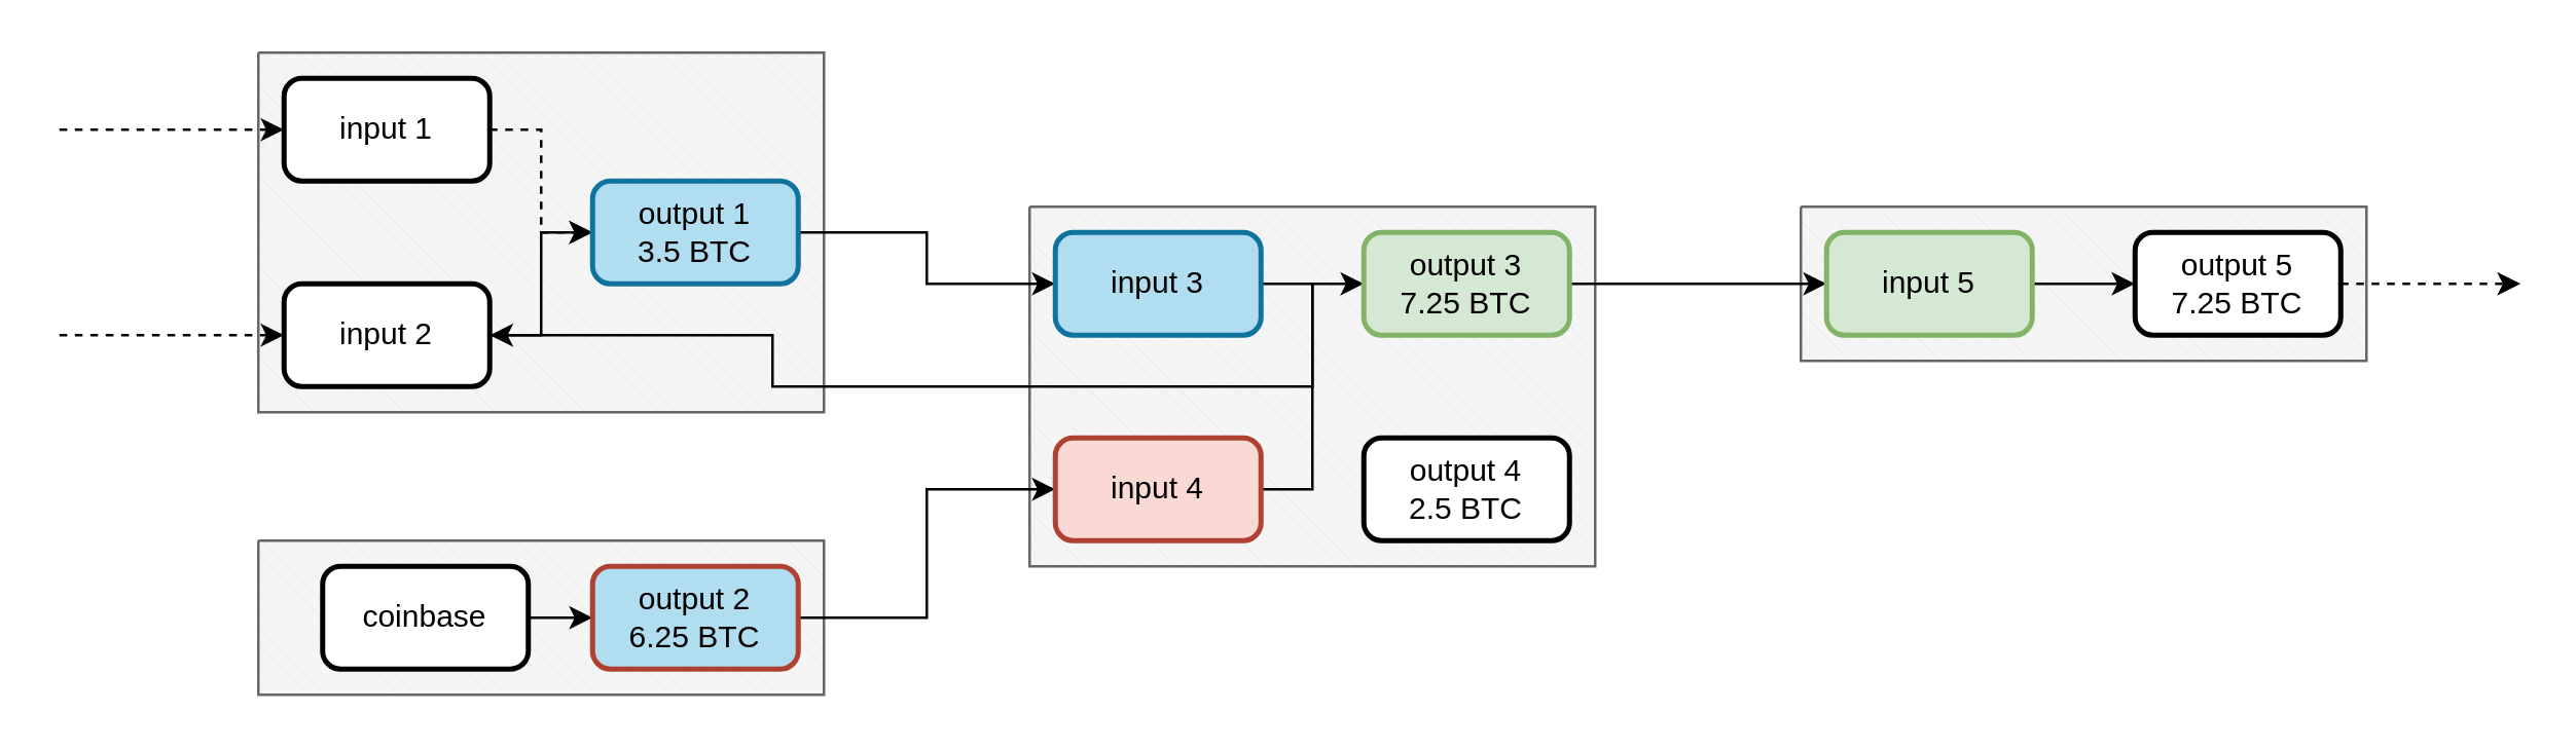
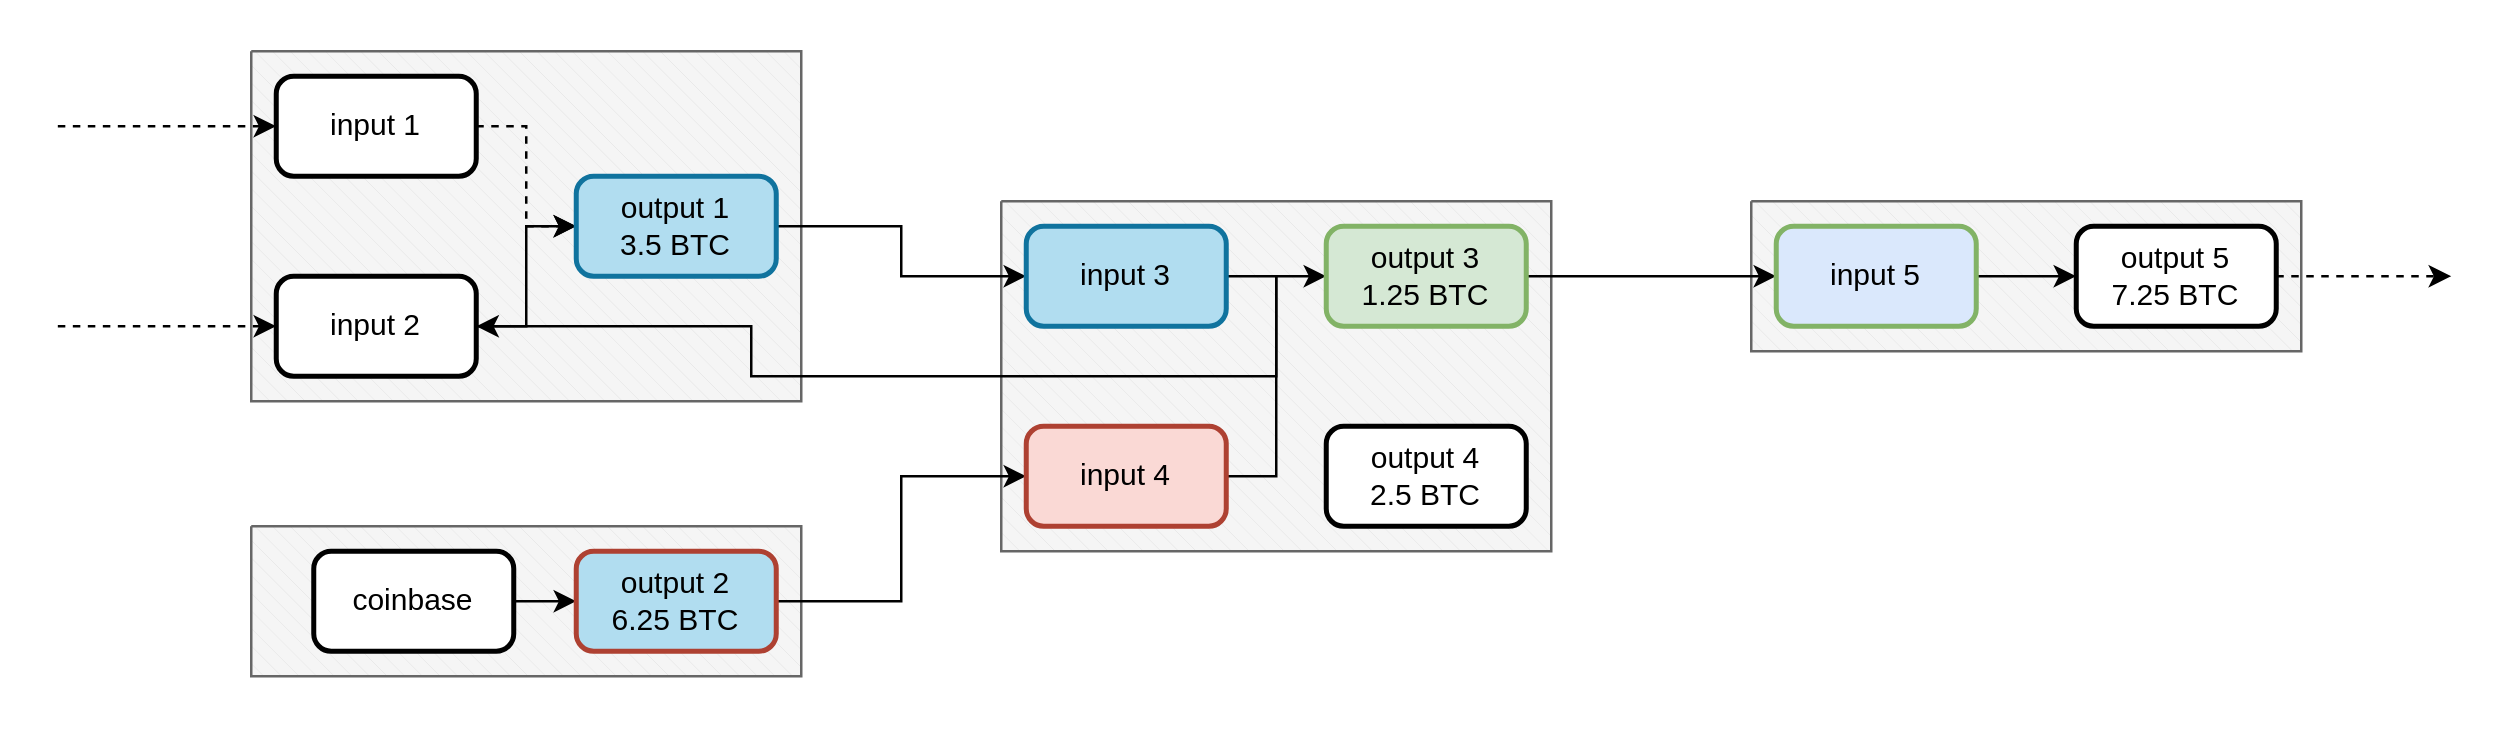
  <mxCell id="0" />
  <mxCell id="1" parent="0" />
  <mxCell id="2" value="" style="verticalLabelPosition=bottom;verticalAlign=top;html=1;shape=mxgraph.basic.patternFillRect;fillStyle=diagRev;step=5;fillStrokeWidth=0.2;fillStrokeColor=#dddddd;fillColor=#f5f5f5;strokeColor=#666666;fontColor=#333333;" vertex="1" parent="1"><mxGeometry x="700" y="80" width="220" height="60" as="geometry" /></mxCell>
  <mxCell id="3" value="" style="verticalLabelPosition=bottom;verticalAlign=top;html=1;shape=mxgraph.basic.patternFillRect;fillStyle=diagRev;step=5;fillStrokeWidth=0.2;fillStrokeColor=#dddddd;fillColor=#f5f5f5;strokeColor=#666666;fontColor=#333333;" vertex="1" parent="1"><mxGeometry x="400" y="80" width="220" height="140" as="geometry" /></mxCell>
  <mxCell id="4" value="" style="verticalLabelPosition=bottom;verticalAlign=top;html=1;shape=mxgraph.basic.patternFillRect;fillStyle=diagRev;step=5;fillStrokeWidth=0.2;fillStrokeColor=#dddddd;fillColor=#f5f5f5;strokeColor=#666666;fontColor=#333333;" vertex="1" parent="1"><mxGeometry x="100" y="210" width="220" height="60" as="geometry" /></mxCell>
  <mxCell id="5" value="" style="verticalLabelPosition=bottom;verticalAlign=top;html=1;shape=mxgraph.basic.patternFillRect;fillStyle=diagRev;step=5;fillStrokeWidth=0.2;fillStrokeColor=#dddddd;fillColor=#f5f5f5;strokeColor=#666666;fontColor=#333333;" vertex="1" parent="1"><mxGeometry x="100" y="20" width="220" height="140" as="geometry" /></mxCell>
  <mxCell id="6" style="edgeStyle=orthogonalEdgeStyle;rounded=0;orthogonalLoop=1;jettySize=auto;html=1;exitX=1;exitY=0.5;exitDx=0;exitDy=0;entryX=0;entryY=0.5;entryDx=0;entryDy=0;dashed=1;" edge="1" parent="1" source="8" target="13"><mxGeometry relative="1" as="geometry" /></mxCell>
  <mxCell id="7" style="edgeStyle=orthogonalEdgeStyle;rounded=0;orthogonalLoop=1;jettySize=auto;html=1;exitX=0;exitY=0.5;exitDx=0;exitDy=0;dashed=1;startArrow=classic;startFill=1;endArrow=none;endFill=0;" edge="1" parent="1" source="8"><mxGeometry relative="1" as="geometry"><mxPoint x="20" y="50" as="targetPoint" /></mxGeometry></mxCell>
  <mxCell id="8" value="input 1" style="rounded=1;whiteSpace=wrap;html=1;absoluteArcSize=1;arcSize=14;strokeWidth=2;" vertex="1" parent="1"><mxGeometry x="110" y="30" width="80" height="40" as="geometry" /></mxCell>
  <mxCell id="9" style="edgeStyle=orthogonalEdgeStyle;rounded=0;orthogonalLoop=1;jettySize=auto;html=1;exitX=1;exitY=0.5;exitDx=0;exitDy=0;" edge="1" parent="1" source="11" target="13"><mxGeometry relative="1" as="geometry" /></mxCell>
  <mxCell id="10" style="edgeStyle=orthogonalEdgeStyle;rounded=0;orthogonalLoop=1;jettySize=auto;html=1;exitX=0;exitY=0.5;exitDx=0;exitDy=0;dashed=1;startArrow=classic;startFill=1;endArrow=none;endFill=0;" edge="1" parent="1" source="11"><mxGeometry relative="1" as="geometry"><mxPoint x="20" y="130" as="targetPoint" /></mxGeometry></mxCell>
  <mxCell id="11" value="input 2" style="rounded=1;whiteSpace=wrap;html=1;absoluteArcSize=1;arcSize=14;strokeWidth=2;" vertex="1" parent="1"><mxGeometry x="110" y="110" width="80" height="40" as="geometry" /></mxCell>
  <mxCell id="12" style="edgeStyle=orthogonalEdgeStyle;rounded=0;orthogonalLoop=1;jettySize=auto;html=1;exitX=1;exitY=0.5;exitDx=0;exitDy=0;entryX=0;entryY=0.5;entryDx=0;entryDy=0;" edge="1" parent="1" source="13" target="15"><mxGeometry relative="1" as="geometry" /></mxCell>
  <mxCell id="13" value="output 1&lt;br&gt;3.5 BTC" style="rounded=1;whiteSpace=wrap;html=1;absoluteArcSize=1;arcSize=14;strokeWidth=2;fillColor=#b1ddf0;strokeColor=#10739e;" vertex="1" parent="1"><mxGeometry x="230" y="70" width="80" height="40" as="geometry" /></mxCell>
  <mxCell id="14" style="edgeStyle=orthogonalEdgeStyle;rounded=0;orthogonalLoop=1;jettySize=auto;html=1;exitX=1;exitY=0.5;exitDx=0;exitDy=0;" edge="1" parent="1" source="15" target="11"><mxGeometry relative="1" as="geometry" /></mxCell>
  <mxCell id="15" value="input 3" style="rounded=1;whiteSpace=wrap;html=1;absoluteArcSize=1;arcSize=14;strokeWidth=2;fillColor=#b1ddf0;strokeColor=#10739e;" vertex="1" parent="1"><mxGeometry x="410" y="90" width="80" height="40" as="geometry" /></mxCell>
  <mxCell id="16" style="edgeStyle=orthogonalEdgeStyle;rounded=0;orthogonalLoop=1;jettySize=auto;html=1;exitX=1;exitY=0.5;exitDx=0;exitDy=0;entryX=0;entryY=0.5;entryDx=0;entryDy=0;" edge="1" parent="1" source="17" target="19"><mxGeometry relative="1" as="geometry" /></mxCell>
  <mxCell id="17" value="coinbase" style="rounded=1;whiteSpace=wrap;html=1;absoluteArcSize=1;arcSize=14;strokeWidth=2;" vertex="1" parent="1"><mxGeometry x="125" y="220" width="80" height="40" as="geometry" /></mxCell>
  <mxCell id="18" style="edgeStyle=orthogonalEdgeStyle;rounded=0;orthogonalLoop=1;jettySize=auto;html=1;exitX=1;exitY=0.5;exitDx=0;exitDy=0;entryX=0;entryY=0.5;entryDx=0;entryDy=0;" edge="1" parent="1" source="19" target="21"><mxGeometry relative="1" as="geometry"><mxPoint x="380" y="200" as="targetPoint" /></mxGeometry></mxCell>
  <mxCell id="19" value="output 2&lt;br&gt;6.25 BTC" style="rounded=1;whiteSpace=wrap;html=1;absoluteArcSize=1;arcSize=14;strokeWidth=2;fillColor=#b1ddf0;strokeColor=#ae4132;" vertex="1" parent="1"><mxGeometry x="230" y="220" width="80" height="40" as="geometry" /></mxCell>
  <mxCell id="20" style="edgeStyle=orthogonalEdgeStyle;rounded=0;orthogonalLoop=1;jettySize=auto;html=1;exitX=1;exitY=0.5;exitDx=0;exitDy=0;entryX=0;entryY=0.5;entryDx=0;entryDy=0;" edge="1" parent="1" source="21" target="23"><mxGeometry relative="1" as="geometry" /></mxCell>
  <mxCell id="21" value="input 4" style="rounded=1;whiteSpace=wrap;html=1;absoluteArcSize=1;arcSize=14;strokeWidth=2;fillColor=#fad9d5;strokeColor=#ae4132;" vertex="1" parent="1"><mxGeometry x="410" y="170" width="80" height="40" as="geometry" /></mxCell>
  <mxCell id="22" style="edgeStyle=orthogonalEdgeStyle;rounded=0;orthogonalLoop=1;jettySize=auto;html=1;exitX=1;exitY=0.5;exitDx=0;exitDy=0;entryX=0;entryY=0.5;entryDx=0;entryDy=0;startArrow=none;startFill=0;endArrow=classic;endFill=1;" edge="1" parent="1" source="23" target="26"><mxGeometry relative="1" as="geometry" /></mxCell>
- <mxCell id="23" value="output 3&lt;br&gt;7.25 BTC" style="rounded=1;whiteSpace=wrap;html=1;absoluteArcSize=1;arcSize=14;strokeWidth=2;fillColor=#d5e8d4;strokeColor=#82b366;" vertex="1" parent="1"><mxGeometry x="530" y="90" width="80" height="40" as="geometry" /></mxCell>
+ <mxCell id="23" value="output 3&lt;br&gt;1.25 BTC" style="rounded=1;whiteSpace=wrap;html=1;absoluteArcSize=1;arcSize=14;strokeWidth=2;fillColor=#d5e8d4;strokeColor=#82b366;" vertex="1" parent="1"><mxGeometry x="530" y="90" width="80" height="40" as="geometry" /></mxCell>
  <mxCell id="24" value="output 4&lt;br&gt;2.5 BTC" style="rounded=1;whiteSpace=wrap;html=1;absoluteArcSize=1;arcSize=14;strokeWidth=2;" vertex="1" parent="1"><mxGeometry x="530" y="170" width="80" height="40" as="geometry" /></mxCell>
  <mxCell id="25" style="edgeStyle=orthogonalEdgeStyle;rounded=0;orthogonalLoop=1;jettySize=auto;html=1;exitX=1;exitY=0.5;exitDx=0;exitDy=0;entryX=0;entryY=0.5;entryDx=0;entryDy=0;startArrow=none;startFill=0;endArrow=classic;endFill=1;" edge="1" parent="1" source="26" target="28"><mxGeometry relative="1" as="geometry" /></mxCell>
- <mxCell id="26" value="input 5" style="rounded=1;whiteSpace=wrap;html=1;absoluteArcSize=1;arcSize=14;strokeWidth=2;fillColor=#d5e8d4;strokeColor=#82b366;" vertex="1" parent="1"><mxGeometry x="710" y="90" width="80" height="40" as="geometry" /></mxCell>
+ <mxCell id="26" value="input 5" style="rounded=1;whiteSpace=wrap;html=1;absoluteArcSize=1;arcSize=14;strokeWidth=2;fillColor=#dae8fc;strokeColor=#82b366;" vertex="1" parent="1"><mxGeometry x="710" y="90" width="80" height="40" as="geometry" /></mxCell>
  <mxCell id="27" style="edgeStyle=orthogonalEdgeStyle;rounded=0;orthogonalLoop=1;jettySize=auto;html=1;exitX=1;exitY=0.5;exitDx=0;exitDy=0;startArrow=none;startFill=0;endArrow=classic;endFill=1;dashed=1;" edge="1" parent="1" source="28"><mxGeometry relative="1" as="geometry"><mxPoint x="980" y="110" as="targetPoint" /></mxGeometry></mxCell>
  <mxCell id="28" value="output 5&lt;br&gt;7.25 BTC" style="rounded=1;whiteSpace=wrap;html=1;absoluteArcSize=1;arcSize=14;strokeWidth=2;" vertex="1" parent="1"><mxGeometry x="830" y="90" width="80" height="40" as="geometry" /></mxCell>
